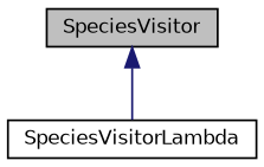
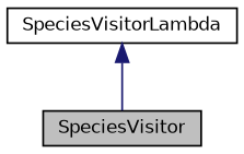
  digraph {
    node [color=black fontname=Helvetica fontsize=10 shape=record style=filled]
    n1 [fillcolor=grey75 fontcolor=black height=0.2 label=SpeciesVisitor width=0.4]
    n2 [fillcolor=white height=0.2 label=SpeciesVisitorLambda width=0.4]
-   n1 -> n2 [color=midnightblue dir=back fontname=Helvetica fontsize=10 labelfontname=Helvetica labelfontsize=10 style=solid]
+   n2 -> n1 [color=midnightblue dir=back fontname=Helvetica fontsize=10 labelfontname=Helvetica labelfontsize=10 style=solid]
  }
